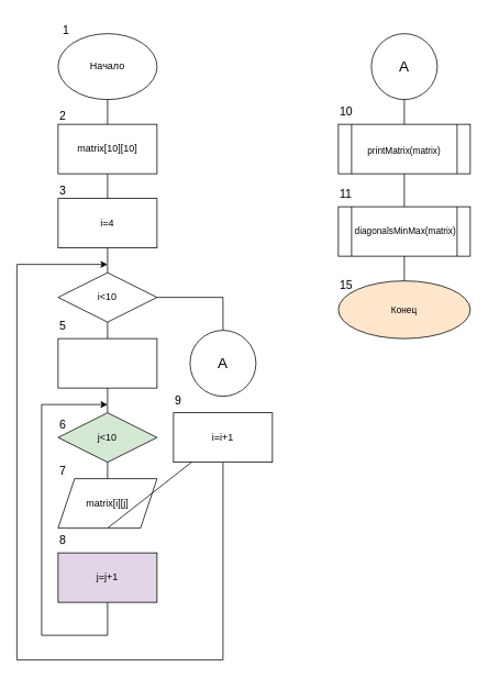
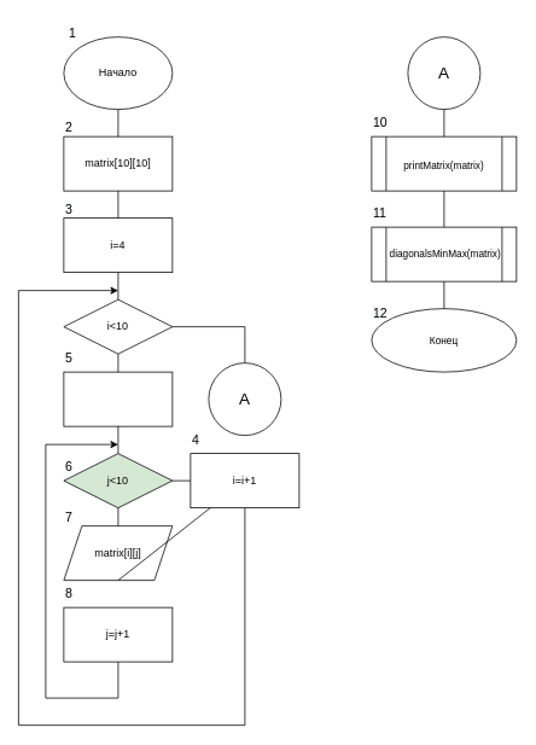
  <mxCell id="0" />
  <mxCell id="1" parent="0" />
  <mxCell id="2" value="Начало" style="ellipse;whiteSpace=wrap;html=1;" parent="1" vertex="1"><mxGeometry x="70" y="40" width="120" height="80" as="geometry" /></mxCell>
  <mxCell id="3" value="" style="rounded=0;whiteSpace=wrap;html=1;" parent="1" vertex="1"><mxGeometry x="70" y="150" width="120" height="60" as="geometry" /></mxCell>
  <mxCell id="4" value="" style="endArrow=none;html=1;rounded=0;exitX=0.5;exitY=0;exitDx=0;exitDy=0;entryX=0.5;entryY=1;entryDx=0;entryDy=0;" parent="1" source="3" target="2" edge="1"><mxGeometry width="50" height="50" relative="1" as="geometry"><mxPoint x="380" y="220" as="sourcePoint" /><mxPoint x="430" y="170" as="targetPoint" /></mxGeometry></mxCell>
  <mxCell id="5" value="matrix[10][10]" style="text;html=1;strokeColor=none;fillColor=none;align=center;verticalAlign=middle;whiteSpace=wrap;rounded=0;" parent="1" vertex="1"><mxGeometry x="90" y="165" width="80" height="30" as="geometry" /></mxCell>
  <mxCell id="6" value="" style="rounded=0;whiteSpace=wrap;html=1;" parent="1" vertex="1"><mxGeometry x="70" y="240" width="120" height="60" as="geometry" /></mxCell>
  <mxCell id="7" value="i=4" style="text;html=1;strokeColor=none;fillColor=none;align=center;verticalAlign=middle;whiteSpace=wrap;rounded=0;" parent="1" vertex="1"><mxGeometry x="100" y="255" width="60" height="30" as="geometry" /></mxCell>
  <mxCell id="8" value="" style="rounded=0;whiteSpace=wrap;html=1;" parent="1" vertex="1"><mxGeometry x="70" y="410" width="120" height="60" as="geometry" /></mxCell>
  <mxCell id="9" value="i&amp;lt;10" style="rhombus;whiteSpace=wrap;html=1;" parent="1" vertex="1"><mxGeometry x="70" y="330" width="120" height="60" as="geometry" /></mxCell>
  <mxCell id="10" value="" style="endArrow=none;html=1;rounded=0;entryX=0.5;entryY=1;entryDx=0;entryDy=0;exitX=0.5;exitY=0;exitDx=0;exitDy=0;" parent="1" source="8" target="9" edge="1"><mxGeometry width="50" height="50" relative="1" as="geometry"><mxPoint x="380" y="410" as="sourcePoint" /><mxPoint x="430" y="360" as="targetPoint" /></mxGeometry></mxCell>
  <mxCell id="11" value="" style="endArrow=none;html=1;rounded=0;exitX=0.5;exitY=0;exitDx=0;exitDy=0;entryX=0.5;entryY=1;entryDx=0;entryDy=0;" parent="1" source="9" target="6" edge="1"><mxGeometry width="50" height="50" relative="1" as="geometry"><mxPoint x="380" y="410" as="sourcePoint" /><mxPoint x="430" y="360" as="targetPoint" /></mxGeometry></mxCell>
  <mxCell id="12" value="" style="endArrow=none;html=1;rounded=0;exitX=0.5;exitY=0;exitDx=0;exitDy=0;entryX=0.5;entryY=1;entryDx=0;entryDy=0;" parent="1" source="6" target="3" edge="1"><mxGeometry width="50" height="50" relative="1" as="geometry"><mxPoint x="380" y="410" as="sourcePoint" /><mxPoint x="430" y="360" as="targetPoint" /></mxGeometry></mxCell>
  <mxCell id="13" value="j&amp;lt;10" style="rhombus;whiteSpace=wrap;html=1;fillColor=#d5e8d4;" parent="1" vertex="1"><mxGeometry x="70" y="500" width="120" height="60" as="geometry" /></mxCell>
  <mxCell id="14" value="matrix[i][j]" style="shape=parallelogram;perimeter=parallelogramPerimeter;whiteSpace=wrap;html=1;fixedSize=1;" parent="1" vertex="1"><mxGeometry x="70" y="580" width="120" height="60" as="geometry" /></mxCell>
  <mxCell id="15" style="edgeStyle=none;rounded=0;orthogonalLoop=1;jettySize=auto;html=1;exitX=0.5;exitY=1;exitDx=0;exitDy=0;" parent="1" source="16" edge="1"><mxGeometry relative="1" as="geometry"><mxPoint x="130" y="490" as="targetPoint" /><Array as="points"><mxPoint x="130" y="770" /><mxPoint x="50" y="770" /><mxPoint x="50" y="490" /></Array></mxGeometry></mxCell>
- <mxCell id="16" value="j=j+1" style="rounded=0;whiteSpace=wrap;html=1;fillColor=#e1d5e7;" parent="1" vertex="1"><mxGeometry x="70" y="670" width="120" height="60" as="geometry" /></mxCell>
+ <mxCell id="16" value="j=j+1" style="rounded=0;whiteSpace=wrap;html=1;" parent="1" vertex="1"><mxGeometry x="70" y="670" width="120" height="60" as="geometry" /></mxCell>
  <mxCell id="17" style="edgeStyle=none;rounded=0;orthogonalLoop=1;jettySize=auto;html=1;exitX=0.5;exitY=1;exitDx=0;exitDy=0;" parent="1" source="18" edge="1"><mxGeometry relative="1" as="geometry"><mxPoint x="130" y="320" as="targetPoint" /><Array as="points"><mxPoint x="270" y="800" /><mxPoint x="20" y="800" /><mxPoint x="20" y="320" /></Array></mxGeometry></mxCell>
  <mxCell id="18" value="i=i+1" style="rounded=0;whiteSpace=wrap;html=1;" parent="1" vertex="1"><mxGeometry x="210" y="500" width="120" height="60" as="geometry" /></mxCell>
  <mxCell id="19" value="" style="endArrow=none;html=1;rounded=0;exitX=0.5;exitY=1;exitDx=0;exitDy=0;entryX=0.5;entryY=0;entryDx=0;entryDy=0;" parent="1" source="13" target="14" edge="1"><mxGeometry width="50" height="50" relative="1" as="geometry"><mxPoint x="380" y="650" as="sourcePoint" /><mxPoint x="430" y="600" as="targetPoint" /></mxGeometry></mxCell>
  <mxCell id="20" value="" style="endArrow=none;html=1;rounded=0;exitX=0.5;exitY=1;exitDx=0;exitDy=0;" parent="1" source="14" target="18" edge="1"><mxGeometry width="50" height="50" relative="1" as="geometry"><mxPoint x="380" y="650" as="sourcePoint" /><mxPoint x="430" y="600" as="targetPoint" /></mxGeometry></mxCell>
  <mxCell id="21" value="" style="endArrow=none;html=1;rounded=0;exitX=0.5;exitY=0;exitDx=0;exitDy=0;entryX=0.5;entryY=1;entryDx=0;entryDy=0;" parent="1" source="13" target="8" edge="1"><mxGeometry width="50" height="50" relative="1" as="geometry"><mxPoint x="380" y="650" as="sourcePoint" /><mxPoint x="430" y="600" as="targetPoint" /></mxGeometry></mxCell>
+ <mxCell id="22" value="" style="endArrow=none;html=1;rounded=0;exitX=1;exitY=0.5;exitDx=0;exitDy=0;entryX=0;entryY=0.5;entryDx=0;entryDy=0;" parent="1" source="13" target="18" edge="1"><mxGeometry width="50" height="50" relative="1" as="geometry"><mxPoint x="380" y="550" as="sourcePoint" /><mxPoint x="430" y="500" as="targetPoint" /></mxGeometry></mxCell>
  <mxCell id="23" value="" style="endArrow=none;html=1;rounded=0;exitX=1;exitY=0.5;exitDx=0;exitDy=0;entryX=0.5;entryY=0;entryDx=0;entryDy=0;" parent="1" source="9" target="24" edge="1"><mxGeometry width="50" height="50" relative="1" as="geometry"><mxPoint x="380" y="450" as="sourcePoint" /><mxPoint x="310" y="390" as="targetPoint" /><Array as="points"><mxPoint x="270" y="360" /></Array></mxGeometry></mxCell>
  <mxCell id="24" value="&lt;font style=&quot;font-size: 18px;&quot;&gt;A&lt;/font&gt;" style="ellipse;whiteSpace=wrap;html=1;aspect=fixed;" parent="1" vertex="1"><mxGeometry x="230" y="400" width="80" height="80" as="geometry" /></mxCell>
  <mxCell id="25" value="A" style="ellipse;whiteSpace=wrap;html=1;aspect=fixed;fontSize=18;" parent="1" vertex="1"><mxGeometry x="450" y="40" width="80" height="80" as="geometry" /></mxCell>
  <mxCell id="26" value="&lt;font style=&quot;font-size: 11px;&quot;&gt;printMatrix(matrix)&lt;/font&gt;" style="shape=process;whiteSpace=wrap;html=1;backgroundOutline=1;fontSize=18;" parent="1" vertex="1"><mxGeometry x="410" y="150" width="160" height="60" as="geometry" /></mxCell>
  <mxCell id="27" value="&amp;nbsp;diagonalsMinMax(matrix)" style="shape=process;whiteSpace=wrap;html=1;backgroundOutline=1;fontSize=11;" parent="1" vertex="1"><mxGeometry x="410" y="250" width="160" height="60" as="geometry" /></mxCell>
  <mxCell id="28" value="" style="endArrow=none;html=1;rounded=0;fontSize=11;exitX=0.5;exitY=1;exitDx=0;exitDy=0;entryX=0.5;entryY=0;entryDx=0;entryDy=0;" parent="1" source="25" target="26" edge="1"><mxGeometry width="50" height="50" relative="1" as="geometry"><mxPoint x="380" y="350" as="sourcePoint" /><mxPoint x="430" y="300" as="targetPoint" /></mxGeometry></mxCell>
  <mxCell id="29" value="" style="endArrow=none;html=1;rounded=0;fontSize=11;entryX=0.5;entryY=1;entryDx=0;entryDy=0;exitX=0.5;exitY=0;exitDx=0;exitDy=0;" parent="1" source="27" target="26" edge="1"><mxGeometry width="50" height="50" relative="1" as="geometry"><mxPoint x="380" y="350" as="sourcePoint" /><mxPoint x="430" y="300" as="targetPoint" /></mxGeometry></mxCell>
- <mxCell id="30" value="&lt;font style=&quot;font-size: 11px;&quot;&gt;Конец&lt;/font&gt;" style="ellipse;whiteSpace=wrap;html=1;fontSize=11;fillColor=#ffe6cc;" parent="1" vertex="1"><mxGeometry x="410" y="340" width="160" height="70" as="geometry" /></mxCell>
+ <mxCell id="30" value="&lt;font style=&quot;font-size: 11px;&quot;&gt;Конец&lt;/font&gt;" style="ellipse;whiteSpace=wrap;html=1;fontSize=11;" parent="1" vertex="1"><mxGeometry x="410" y="340" width="160" height="70" as="geometry" /></mxCell>
  <mxCell id="31" value="" style="endArrow=none;html=1;rounded=0;fontSize=11;exitX=0.5;exitY=0;exitDx=0;exitDy=0;entryX=0.5;entryY=1;entryDx=0;entryDy=0;" parent="1" source="30" target="27" edge="1"><mxGeometry width="50" height="50" relative="1" as="geometry"><mxPoint x="380" y="350" as="sourcePoint" /><mxPoint x="430" y="300" as="targetPoint" /></mxGeometry></mxCell>
  <mxCell id="32" value="&lt;span style=&quot;font-size: 14px;&quot;&gt;1&lt;/span&gt;" style="text;html=1;strokeColor=none;fillColor=none;align=center;verticalAlign=middle;whiteSpace=wrap;rounded=0;fontSize=18;" vertex="1" parent="1"><mxGeometry x="50" y="20" width="60" height="30" as="geometry" /></mxCell>
  <mxCell id="33" value="&lt;span style=&quot;color: rgb(0, 0, 0); font-family: Helvetica; font-size: 14px; font-style: normal; font-variant-ligatures: normal; font-variant-caps: normal; font-weight: 400; letter-spacing: normal; orphans: 2; text-align: center; text-indent: 0px; text-transform: none; widows: 2; word-spacing: 0px; -webkit-text-stroke-width: 0px; background-color: rgb(248, 249, 250); text-decoration-thickness: initial; text-decoration-style: initial; text-decoration-color: initial; float: none; display: inline !important;&quot;&gt;2&lt;/span&gt;" style="text;whiteSpace=wrap;html=1;fontSize=14;" vertex="1" parent="1"><mxGeometry x="70" y="125" width="40" height="40" as="geometry" /></mxCell>
  <mxCell id="34" value="&lt;span style=&quot;color: rgb(0, 0, 0); font-family: Helvetica; font-size: 14px; font-style: normal; font-variant-ligatures: normal; font-variant-caps: normal; font-weight: 400; letter-spacing: normal; orphans: 2; text-align: center; text-indent: 0px; text-transform: none; widows: 2; word-spacing: 0px; -webkit-text-stroke-width: 0px; background-color: rgb(248, 249, 250); text-decoration-thickness: initial; text-decoration-style: initial; text-decoration-color: initial; float: none; display: inline !important;&quot;&gt;3&lt;/span&gt;" style="text;whiteSpace=wrap;html=1;fontSize=14;" vertex="1" parent="1"><mxGeometry x="70" y="215" width="40" height="40" as="geometry" /></mxCell>
  <mxCell id="35" value="&lt;span style=&quot;color: rgb(0, 0, 0); font-family: Helvetica; font-size: 14px; font-style: normal; font-variant-ligatures: normal; font-variant-caps: normal; font-weight: 400; letter-spacing: normal; orphans: 2; text-align: center; text-indent: 0px; text-transform: none; widows: 2; word-spacing: 0px; -webkit-text-stroke-width: 0px; background-color: rgb(248, 249, 250); text-decoration-thickness: initial; text-decoration-style: initial; text-decoration-color: initial; float: none; display: inline !important;&quot;&gt;5&lt;/span&gt;" style="text;whiteSpace=wrap;html=1;fontSize=14;" vertex="1" parent="1"><mxGeometry x="70" y="380" width="40" height="40" as="geometry" /></mxCell>
  <mxCell id="36" value="&lt;span style=&quot;color: rgb(0, 0, 0); font-family: Helvetica; font-size: 14px; font-style: normal; font-variant-ligatures: normal; font-variant-caps: normal; font-weight: 400; letter-spacing: normal; orphans: 2; text-align: center; text-indent: 0px; text-transform: none; widows: 2; word-spacing: 0px; -webkit-text-stroke-width: 0px; background-color: rgb(248, 249, 250); text-decoration-thickness: initial; text-decoration-style: initial; text-decoration-color: initial; float: none; display: inline !important;&quot;&gt;6&lt;/span&gt;" style="text;whiteSpace=wrap;html=1;fontSize=14;" vertex="1" parent="1"><mxGeometry x="70" y="500" width="40" height="40" as="geometry" /></mxCell>
  <mxCell id="37" value="&lt;span style=&quot;color: rgb(0, 0, 0); font-family: Helvetica; font-size: 14px; font-style: normal; font-variant-ligatures: normal; font-variant-caps: normal; font-weight: 400; letter-spacing: normal; orphans: 2; text-align: center; text-indent: 0px; text-transform: none; widows: 2; word-spacing: 0px; -webkit-text-stroke-width: 0px; background-color: rgb(248, 249, 250); text-decoration-thickness: initial; text-decoration-style: initial; text-decoration-color: initial; float: none; display: inline !important;&quot;&gt;7&lt;/span&gt;" style="text;whiteSpace=wrap;html=1;fontSize=14;" vertex="1" parent="1"><mxGeometry x="70" y="556" width="40" height="40" as="geometry" /></mxCell>
  <mxCell id="38" value="&lt;span style=&quot;color: rgb(0, 0, 0); font-family: Helvetica; font-size: 14px; font-style: normal; font-variant-ligatures: normal; font-variant-caps: normal; font-weight: 400; letter-spacing: normal; orphans: 2; text-align: center; text-indent: 0px; text-transform: none; widows: 2; word-spacing: 0px; -webkit-text-stroke-width: 0px; background-color: rgb(248, 249, 250); text-decoration-thickness: initial; text-decoration-style: initial; text-decoration-color: initial; float: none; display: inline !important;&quot;&gt;8&lt;/span&gt;" style="text;whiteSpace=wrap;html=1;fontSize=14;" vertex="1" parent="1"><mxGeometry x="70" y="640" width="40" height="40" as="geometry" /></mxCell>
- <mxCell id="39" value="&lt;span style=&quot;color: rgb(0, 0, 0); font-family: Helvetica; font-size: 14px; font-style: normal; font-variant-ligatures: normal; font-variant-caps: normal; font-weight: 400; letter-spacing: normal; orphans: 2; text-align: center; text-indent: 0px; text-transform: none; widows: 2; word-spacing: 0px; -webkit-text-stroke-width: 0px; background-color: rgb(248, 249, 250); text-decoration-thickness: initial; text-decoration-style: initial; text-decoration-color: initial; float: none; display: inline !important;&quot;&gt;9&lt;/span&gt;" style="text;whiteSpace=wrap;html=1;fontSize=14;" vertex="1" parent="1"><mxGeometry x="210" y="470" width="40" height="40" as="geometry" /></mxCell>
+ <mxCell id="39" value="&lt;span style=&quot;color: rgb(0, 0, 0); font-family: Helvetica; font-size: 14px; font-style: normal; font-variant-ligatures: normal; font-variant-caps: normal; font-weight: 400; letter-spacing: normal; orphans: 2; text-align: center; text-indent: 0px; text-transform: none; widows: 2; word-spacing: 0px; -webkit-text-stroke-width: 0px; background-color: rgb(248, 249, 250); text-decoration-thickness: initial; text-decoration-style: initial; text-decoration-color: initial; float: none; display: inline !important;&quot;&gt;4&lt;/span&gt;" style="text;whiteSpace=wrap;html=1;fontSize=14;" vertex="1" parent="1"><mxGeometry x="210" y="470" width="40" height="40" as="geometry" /></mxCell>
  <mxCell id="40" value="&lt;span style=&quot;color: rgb(0, 0, 0); font-family: Helvetica; font-size: 14px; font-style: normal; font-variant-ligatures: normal; font-variant-caps: normal; font-weight: 400; letter-spacing: normal; orphans: 2; text-align: center; text-indent: 0px; text-transform: none; widows: 2; word-spacing: 0px; -webkit-text-stroke-width: 0px; background-color: rgb(248, 249, 250); text-decoration-thickness: initial; text-decoration-style: initial; text-decoration-color: initial; float: none; display: inline !important;&quot;&gt;10&lt;/span&gt;" style="text;whiteSpace=wrap;html=1;fontSize=14;" vertex="1" parent="1"><mxGeometry x="410" y="120" width="40" height="40" as="geometry" /></mxCell>
  <mxCell id="41" value="&lt;span style=&quot;color: rgb(0, 0, 0); font-family: Helvetica; font-size: 14px; font-style: normal; font-variant-ligatures: normal; font-variant-caps: normal; font-weight: 400; letter-spacing: normal; orphans: 2; text-align: center; text-indent: 0px; text-transform: none; widows: 2; word-spacing: 0px; -webkit-text-stroke-width: 0px; background-color: rgb(248, 249, 250); text-decoration-thickness: initial; text-decoration-style: initial; text-decoration-color: initial; float: none; display: inline !important;&quot;&gt;11&lt;/span&gt;" style="text;whiteSpace=wrap;html=1;fontSize=14;" vertex="1" parent="1"><mxGeometry x="410" y="220" width="40" height="40" as="geometry" /></mxCell>
- <mxCell id="42" value="&lt;span style=&quot;color: rgb(0, 0, 0); font-family: Helvetica; font-size: 14px; font-style: normal; font-variant-ligatures: normal; font-variant-caps: normal; font-weight: 400; letter-spacing: normal; orphans: 2; text-align: center; text-indent: 0px; text-transform: none; widows: 2; word-spacing: 0px; -webkit-text-stroke-width: 0px; background-color: rgb(248, 249, 250); text-decoration-thickness: initial; text-decoration-style: initial; text-decoration-color: initial; float: none; display: inline !important;&quot;&gt;15&lt;/span&gt;" style="text;whiteSpace=wrap;html=1;fontSize=14;" vertex="1" parent="1"><mxGeometry x="410" y="330" width="40" height="40" as="geometry" /></mxCell>
+ <mxCell id="42" value="&lt;span style=&quot;color: rgb(0, 0, 0); font-family: Helvetica; font-size: 14px; font-style: normal; font-variant-ligatures: normal; font-variant-caps: normal; font-weight: 400; letter-spacing: normal; orphans: 2; text-align: center; text-indent: 0px; text-transform: none; widows: 2; word-spacing: 0px; -webkit-text-stroke-width: 0px; background-color: rgb(248, 249, 250); text-decoration-thickness: initial; text-decoration-style: initial; text-decoration-color: initial; float: none; display: inline !important;&quot;&gt;12&lt;/span&gt;" style="text;whiteSpace=wrap;html=1;fontSize=14;" vertex="1" parent="1"><mxGeometry x="410" y="330" width="40" height="40" as="geometry" /></mxCell>
